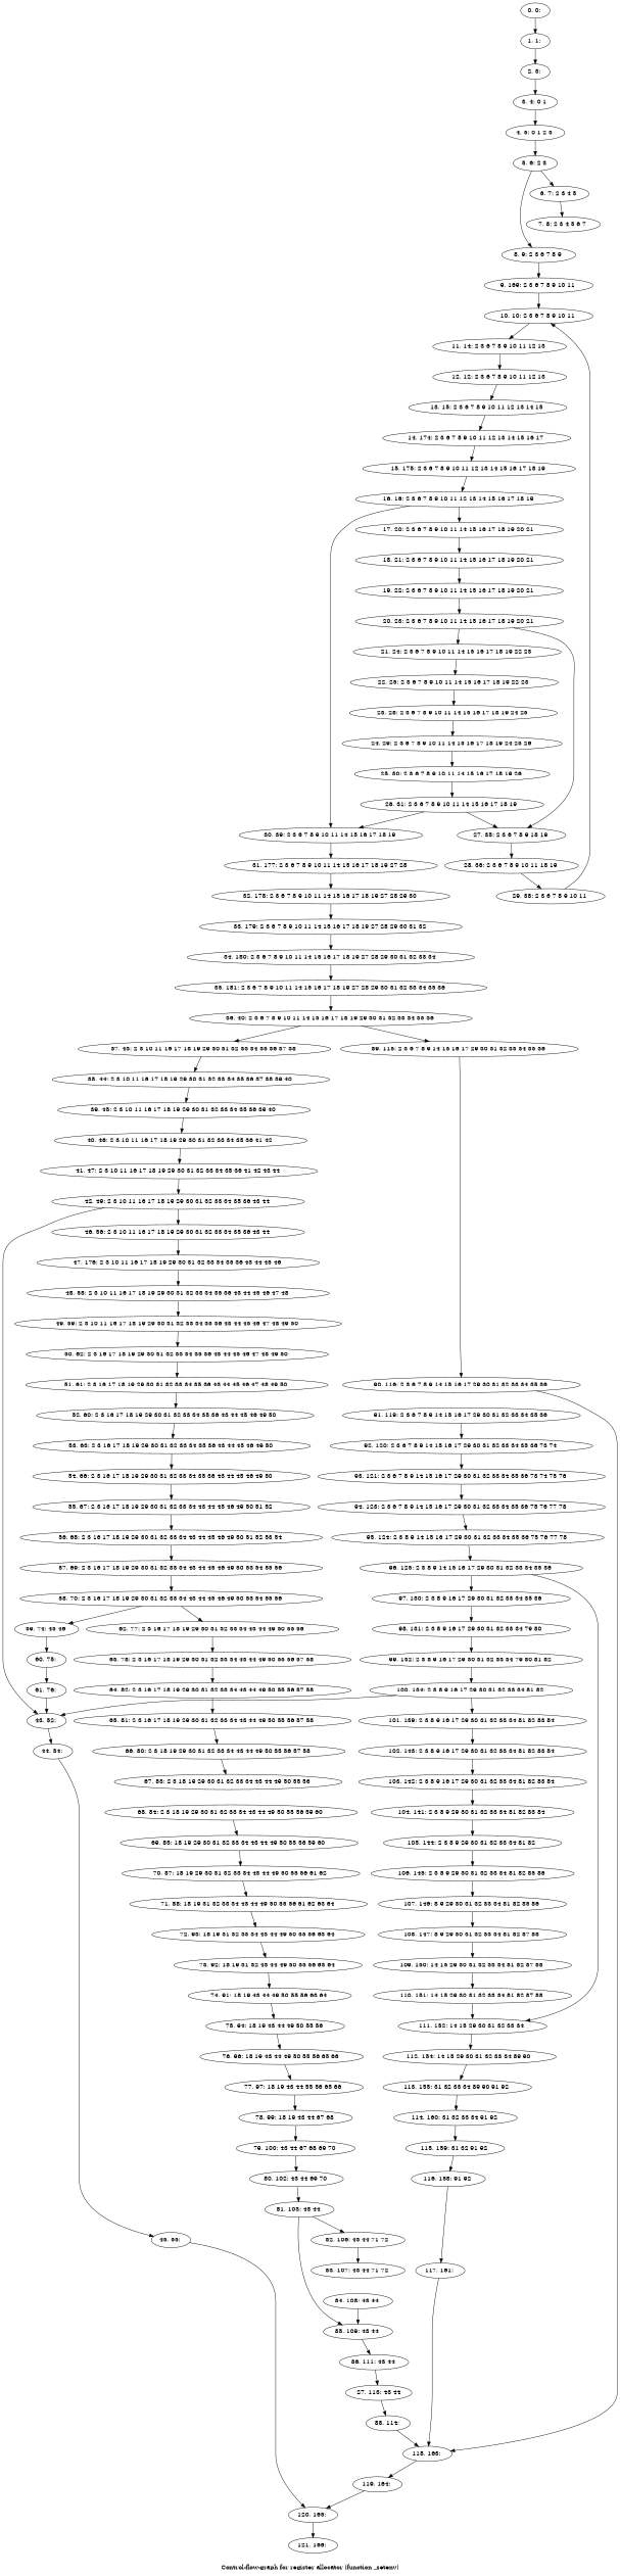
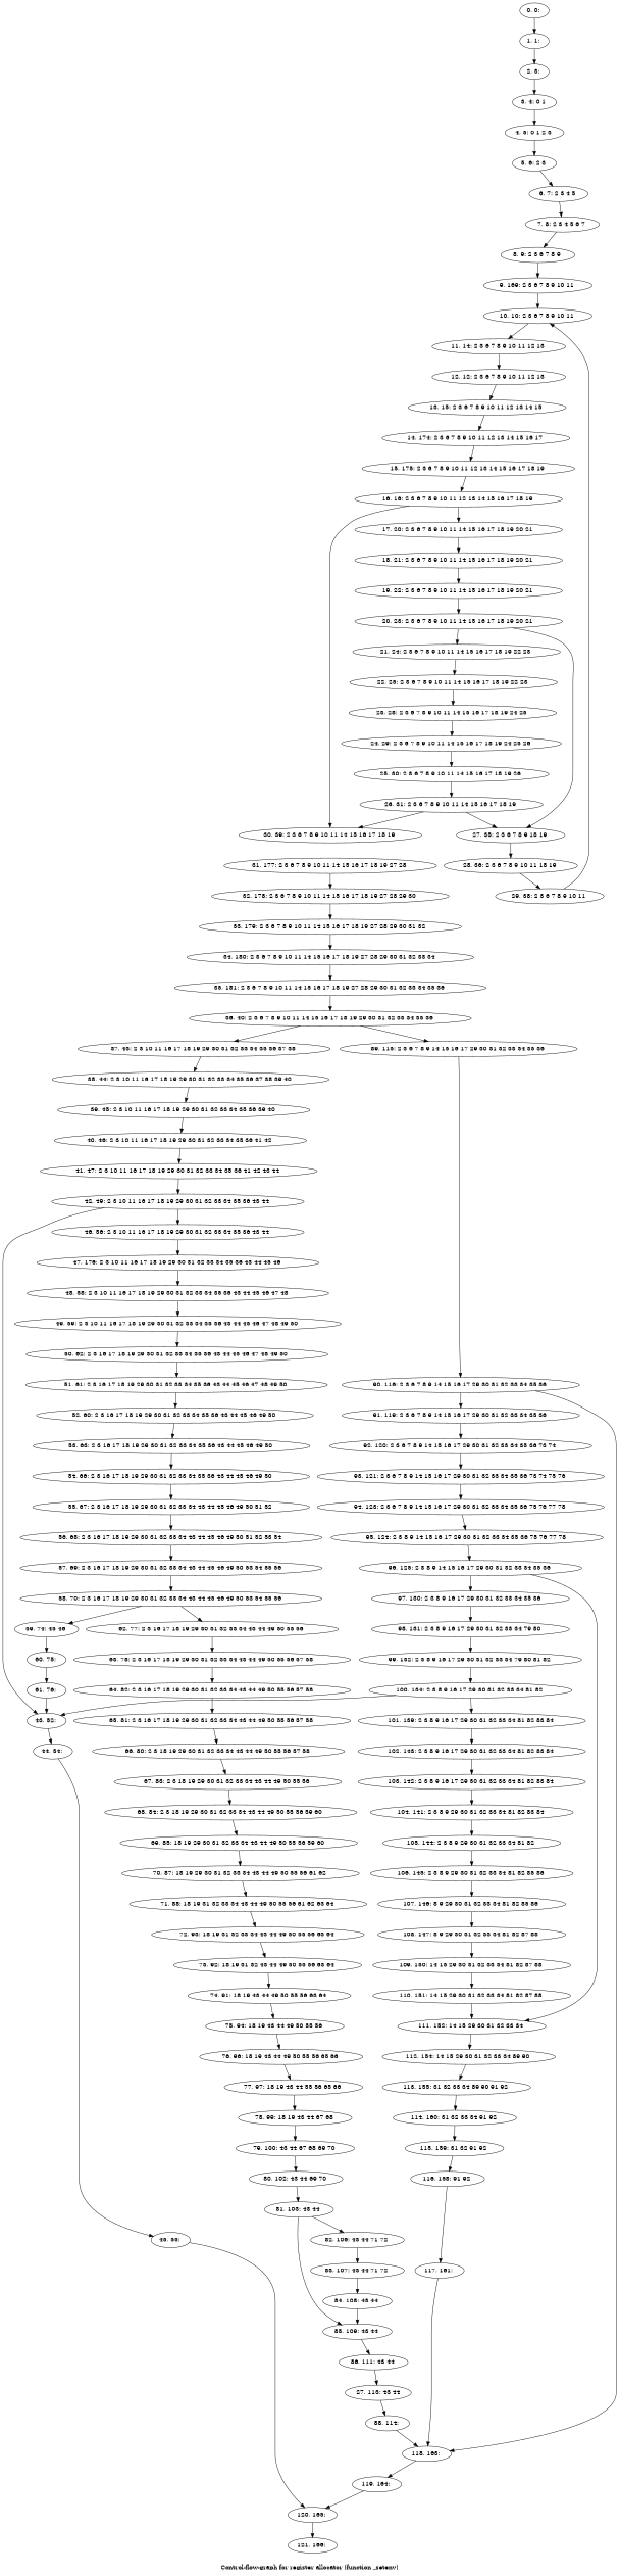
  digraph {
    label="Control-flow-graph for register allocator (function _setenv)"
    n1 [label="0, 0: "]
    n2 [label="1, 1: "]
    n3 [label="2, 3: "]
    n4 [label="3, 4: 0 1 "]
    n5 [label="4, 5: 0 1 2 3 "]
    n6 [label="5, 6: 2 3 "]
    n7 [label="6, 7: 2 3 4 5 "]
    n8 [label="7, 8: 2 3 4 5 6 7 "]
    n9 [label="8, 9: 2 3 6 7 8 9 "]
    n10 [label="9, 169: 2 3 6 7 8 9 10 11 "]
    n11 [label="10, 10: 2 3 6 7 8 9 10 11 "]
    n12 [label="11, 14: 2 3 6 7 8 9 10 11 12 13 "]
    n13 [label="12, 12: 2 3 6 7 8 9 10 11 12 13 "]
    n14 [label="13, 15: 2 3 6 7 8 9 10 11 12 13 14 15 "]
    n15 [label="14, 174: 2 3 6 7 8 9 10 11 12 13 14 15 16 17 "]
    n16 [label="15, 175: 2 3 6 7 8 9 10 11 12 13 14 15 16 17 18 19 "]
    n17 [label="16, 16: 2 3 6 7 8 9 10 11 12 13 14 15 16 17 18 19 "]
    n18 [label="17, 20: 2 3 6 7 8 9 10 11 14 15 16 17 18 19 20 21 "]
    n19 [label="30, 39: 2 3 6 7 8 9 10 11 14 15 16 17 18 19 "]
    n20 [label="18, 21: 2 3 6 7 8 9 10 11 14 15 16 17 18 19 20 21 "]
    n21 [label="31, 177: 2 3 6 7 8 9 10 11 14 15 16 17 18 19 27 28 "]
    n22 [label="19, 22: 2 3 6 7 8 9 10 11 14 15 16 17 18 19 20 21 "]
    n23 [label="20, 23: 2 3 6 7 8 9 10 11 14 15 16 17 18 19 20 21 "]
    n24 [label="21, 24: 2 3 6 7 8 9 10 11 14 15 16 17 18 19 22 23 "]
    n25 [label="27, 35: 2 3 6 7 8 9 18 19 "]
    n26 [label="22, 25: 2 3 6 7 8 9 10 11 14 15 16 17 18 19 22 23 "]
    n27 [label="23, 28: 2 3 6 7 8 9 10 11 14 15 16 17 18 19 24 25 "]
    n28 [label="24, 29: 2 3 6 7 8 9 10 11 14 15 16 17 18 19 24 25 26 "]
    n29 [label="28, 36: 2 3 6 7 8 9 10 11 18 19 "]
    n30 [label="25, 30: 2 3 6 7 8 9 10 11 14 15 16 17 18 19 26 "]
    n31 [label="26, 31: 2 3 6 7 8 9 10 11 14 15 16 17 18 19 "]
    n32 [label="29, 38: 2 3 6 7 8 9 10 11 "]
    n33 [label="32, 178: 2 3 6 7 8 9 10 11 14 15 16 17 18 19 27 28 29 30 "]
    n34 [label="33, 179: 2 3 6 7 8 9 10 11 14 15 16 17 18 19 27 28 29 30 31 32 "]
    n35 [label="34, 180: 2 3 6 7 8 9 10 11 14 15 16 17 18 19 27 28 29 30 31 32 33 34 "]
    n36 [label="35, 181: 2 3 6 7 8 9 10 11 14 15 16 17 18 19 27 28 29 30 31 32 33 34 35 36 "]
    n37 [label="36, 40: 2 3 6 7 8 9 10 11 14 15 16 17 18 19 29 30 31 32 33 34 35 36 "]
    n38 [label="37, 43: 2 3 10 11 16 17 18 19 29 30 31 32 33 34 35 36 37 38 "]
    n39 [label="89, 115: 2 3 6 7 8 9 14 15 16 17 29 30 31 32 33 34 35 36 "]
    n40 [label="38, 44: 2 3 10 11 16 17 18 19 29 30 31 32 33 34 35 36 37 38 39 40 "]
    n41 [label="90, 116: 2 3 6 7 8 9 14 15 16 17 29 30 31 32 33 34 35 36 "]
    n42 [label="39, 45: 2 3 10 11 16 17 18 19 29 30 31 32 33 34 35 36 39 40 "]
    n43 [label="40, 46: 2 3 10 11 16 17 18 19 29 30 31 32 33 34 35 36 41 42 "]
    n44 [label="41, 47: 2 3 10 11 16 17 18 19 29 30 31 32 33 34 35 36 41 42 43 44 "]
    n45 [label="42, 49: 2 3 10 11 16 17 18 19 29 30 31 32 33 34 35 36 43 44 "]
    n46 [label="43, 52: "]
    n47 [label="46, 56: 2 3 10 11 16 17 18 19 29 30 31 32 33 34 35 36 43 44 "]
    n48 [label="44, 54: "]
    n49 [label="47, 176: 2 3 10 11 16 17 18 19 29 30 31 32 33 34 35 36 43 44 45 46 "]
    n50 [label="45, 55: "]
    n51 [label="120, 165: "]
    n52 [label="121, 166: "]
    n53 [label="48, 58: 2 3 10 11 16 17 18 19 29 30 31 32 33 34 35 36 43 44 45 46 47 48 "]
    n54 [label="49, 59: 2 3 10 11 16 17 18 19 29 30 31 32 33 34 35 36 43 44 45 46 47 48 49 50 "]
    n55 [label="50, 62: 2 3 16 17 18 19 29 30 31 32 33 34 35 36 43 44 45 46 47 48 49 50 "]
    n56 [label="51, 61: 2 3 16 17 18 19 29 30 31 32 33 34 35 36 43 44 45 46 47 48 49 50 "]
    n57 [label="52, 60: 2 3 16 17 18 19 29 30 31 32 33 34 35 36 43 44 45 46 49 50 "]
    n58 [label="53, 63: 2 3 16 17 18 19 29 30 31 32 33 34 35 36 43 44 45 46 49 50 "]
    n59 [label="54, 66: 2 3 16 17 18 19 29 30 31 32 33 34 35 36 43 44 45 46 49 50 "]
    n60 [label="55, 67: 2 3 16 17 18 19 29 30 31 32 33 34 43 44 45 46 49 50 51 52 "]
    n61 [label="56, 68: 2 3 16 17 18 19 29 30 31 32 33 34 43 44 45 46 49 50 51 52 53 54 "]
    n62 [label="57, 69: 2 3 16 17 18 19 29 30 31 32 33 34 43 44 45 46 49 50 53 54 55 56 "]
    n63 [label="58, 70: 2 3 16 17 18 19 29 30 31 32 33 34 43 44 45 46 49 50 53 54 55 56 "]
    n64 [label="59, 74: 45 46 "]
    n65 [label="62, 77: 2 3 16 17 18 19 29 30 31 32 33 34 43 44 49 50 55 56 "]
    n66 [label="60, 75: "]
    n67 [label="63, 78: 2 3 16 17 18 19 29 30 31 32 33 34 43 44 49 50 55 56 57 58 "]
    n68 [label="61, 76: "]
    n69 [label="64, 82: 2 3 16 17 18 19 29 30 31 32 33 34 43 44 49 50 55 56 57 58 "]
    n70 [label="65, 81: 2 3 16 17 18 19 29 30 31 32 33 34 43 44 49 50 55 56 57 58 "]
    n71 [label="66, 80: 2 3 18 19 29 30 31 32 33 34 43 44 49 50 55 56 57 58 "]
    n72 [label="67, 83: 2 3 18 19 29 30 31 32 33 34 43 44 49 50 55 56 "]
    n73 [label="68, 84: 2 3 18 19 29 30 31 32 33 34 43 44 49 50 55 56 59 60 "]
    n74 [label="69, 85: 18 19 29 30 31 32 33 34 43 44 49 50 55 56 59 60 "]
    n75 [label="70, 87: 18 19 29 30 31 32 33 34 43 44 49 50 55 56 61 62 "]
    n76 [label="71, 88: 18 19 31 32 33 34 43 44 49 50 55 56 61 62 63 64 "]
    n77 [label="72, 93: 18 19 31 32 33 34 43 44 49 50 55 56 63 64 "]
    n78 [label="73, 92: 18 19 31 32 43 44 49 50 55 56 63 64 "]
    n79 [label="74, 91: 18 19 43 44 49 50 55 56 63 64 "]
    n80 [label="75, 94: 18 19 43 44 49 50 55 56 "]
    n81 [label="76, 96: 18 19 43 44 49 50 55 56 65 66 "]
    n82 [label="77, 97: 18 19 43 44 55 56 65 66 "]
    n83 [label="78, 99: 18 19 43 44 67 68 "]
    n84 [label="79, 100: 43 44 67 68 69 70 "]
    n85 [label="80, 102: 43 44 69 70 "]
    n86 [label="81, 103: 43 44 "]
    n87 [label="82, 106: 43 44 71 72 "]
    n88 [label="85, 109: 43 44 "]
    n89 [label="83, 107: 43 44 71 72 "]
    n90 [label="86, 111: 43 44 "]
    n91 [label="84, 108: 43 44 "]
    n92 [label="27, 113: 43 44"]
    n93 [label="88, 114: "]
    n94 [label="118, 163: "]
    n95 [label="119, 164: "]
    n96 [label="91, 119: 2 3 6 7 8 9 14 15 16 17 29 30 31 32 33 34 35 36 "]
    n97 [label="92, 120: 2 3 6 7 8 9 14 15 16 17 29 30 31 32 33 34 35 36 73 74 "]
    n98 [label="93, 121: 2 3 6 7 8 9 14 15 16 17 29 30 31 32 33 34 35 36 73 74 75 76 "]
    n99 [label="94, 123: 2 3 6 7 8 9 14 15 16 17 29 30 31 32 33 34 35 36 75 76 77 78 "]
    n100 [label="95, 124: 2 3 8 9 14 15 16 17 29 30 31 32 33 34 35 36 75 76 77 78 "]
    n101 [label="96, 125: 2 3 8 9 14 15 16 17 29 30 31 32 33 34 35 36 "]
    n102 [label="97, 130: 2 3 8 9 16 17 29 30 31 32 33 34 35 36 "]
    n103 [label="111, 152: 14 15 29 30 31 32 33 34 "]
    n104 [label="98, 131: 2 3 8 9 16 17 29 30 31 32 33 34 79 80 "]
    n105 [label="112, 154: 14 15 29 30 31 32 33 34 89 90 "]
    n106 [label="99, 132: 2 3 8 9 16 17 29 30 31 32 33 34 79 80 81 82 "]
    n107 [label="100, 134: 2 3 8 9 16 17 29 30 31 32 33 34 81 82 "]
    n108 [label="101, 139: 2 3 8 9 16 17 29 30 31 32 33 34 81 82 83 84 "]
    n109 [label="102, 143: 2 3 8 9 16 17 29 30 31 32 33 34 81 82 83 84 "]
    n110 [label="103, 142: 2 3 8 9 16 17 29 30 31 32 33 34 81 82 83 84 "]
    n111 [label="104, 141: 2 3 8 9 29 30 31 32 33 34 81 82 83 84 "]
    n112 [label="105, 144: 2 3 8 9 29 30 31 32 33 34 81 82 "]
    n113 [label="106, 145: 2 3 8 9 29 30 31 32 33 34 81 82 85 86 "]
    n114 [label="107, 146: 8 9 29 30 31 32 33 34 81 82 85 86 "]
    n115 [label="108, 147: 8 9 29 30 31 32 33 34 81 82 87 88 "]
    n116 [label="109, 150: 14 15 29 30 31 32 33 34 81 82 87 88 "]
    n117 [label="110, 151: 14 15 29 30 31 32 33 34 81 82 87 88 "]
    n118 [label="113, 155: 31 32 33 34 89 90 91 92 "]
    n119 [label="114, 160: 31 32 33 34 91 92 "]
    n120 [label="115, 159: 31 32 91 92 "]
    n121 [label="116, 158: 91 92 "]
    n122 [label="117, 161: "]
    n1 -> n2
    n2 -> n3
    n3 -> n4
    n4 -> n5
    n5 -> n6
    n6 -> n7
    n7 -> n8
-   n6 -> n9
+   n8 -> n9
    n9 -> n10
    n10 -> n11
    n11 -> n12
    n12 -> n13
    n13 -> n14
    n14 -> n15
    n15 -> n16
    n16 -> n17
    n17 -> n18
    n17 -> n19
    n18 -> n20
-   n19 -> n21
    n20 -> n22
    n21 -> n33
    n22 -> n23
    n23 -> n24
    n23 -> n25
    n24 -> n26
    n25 -> n29
    n26 -> n27
    n27 -> n28
    n28 -> n30
    n29 -> n32
    n30 -> n31
    n31 -> n19
    n31 -> n25
    n32 -> n11
    n33 -> n34
    n34 -> n35
    n35 -> n36
    n36 -> n37
    n37 -> n38
    n37 -> n39
    n38 -> n40
    n39 -> n41
    n40 -> n42
    n41 -> n94
+   n41 -> n96
    n42 -> n43
    n43 -> n44
    n44 -> n45
    n45 -> n46
    n45 -> n47
    n46 -> n48
    n47 -> n49
    n48 -> n50
    n49 -> n53
    n50 -> n51
    n51 -> n52
    n53 -> n54
    n54 -> n55
    n55 -> n56
    n56 -> n57
    n57 -> n58
    n58 -> n59
    n59 -> n60
    n60 -> n61
    n61 -> n62
    n62 -> n63
    n63 -> n64
    n63 -> n65
    n64 -> n66
    n65 -> n67
    n66 -> n68
    n67 -> n69
    n68 -> n46
    n69 -> n70
    n70 -> n71
    n71 -> n72
+   n72 -> n73
    n73 -> n74
    n74 -> n75
    n75 -> n76
    n76 -> n77
    n77 -> n78
    n78 -> n79
    n79 -> n80
    n80 -> n81
    n81 -> n82
    n82 -> n83
    n83 -> n84
    n84 -> n85
    n85 -> n86
    n86 -> n87
    n86 -> n88
    n87 -> n89
    n88 -> n90
+   n89 -> n91
    n90 -> n92
    n91 -> n88
    n92 -> n93
    n93 -> n94
    n94 -> n95
    n95 -> n51
    n96 -> n97
    n97 -> n98
    n98 -> n99
    n99 -> n100
    n100 -> n101
    n101 -> n102
    n101 -> n103
    n102 -> n104
    n103 -> n105
    n104 -> n106
    n105 -> n118
    n106 -> n107
    n107 -> n46
    n107 -> n108
    n108 -> n109
    n109 -> n110
    n110 -> n111
    n111 -> n112
    n112 -> n113
    n113 -> n114
    n114 -> n115
    n115 -> n116
    n116 -> n117
    n117 -> n103
    n118 -> n119
    n119 -> n120
    n120 -> n121
    n121 -> n122
    n122 -> n94
  }
